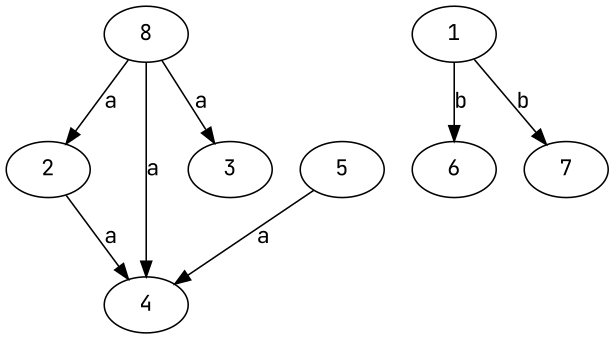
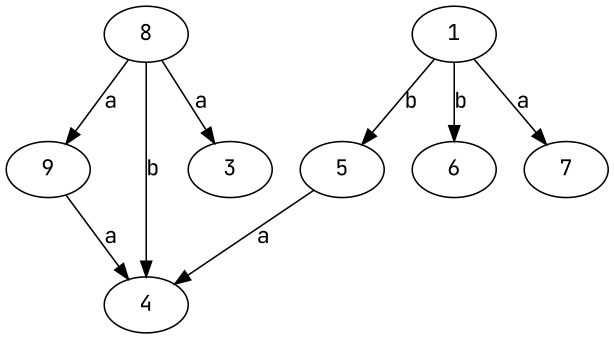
  strict digraph {
    fontname="JetBrains Mono"
    node [fontname="JetBrains Mono"]
    edge [fontname="JetBrains Mono"]
-   2
+   2 [label=9]
    4
    n3 [label=8]
    3
    1
    5
    6
    7
    2 -> 4 [label=a]
    n3 -> 2 [label=a]
-   n3 -> 4 [label=a]
+   n3 -> 4 [label=b]
    n3 -> 3 [label=a]
+   1 -> 5 [label=b]
    1 -> 6 [label=b]
-   1 -> 7 [label=b]
+   1 -> 7 [label=a]
    5 -> 4 [label=a]
  }
